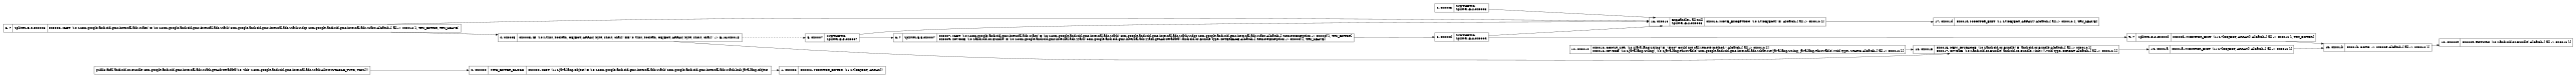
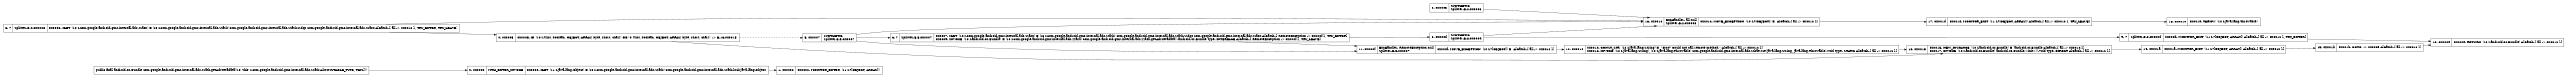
  digraph {
    rankdir=LR
    node [shape=record]
-   n1 [label="{0\:\ 0x0000|MTH_ENTER_BLOCK\l|0x0000: IGET  (r1 I:java.lang.Object) = (r3 I:com.google.android.gms.internal.ads.zzatk) com.google.android.gms.internal.ads.zzatk.lock java.lang.Object \l}"]
+   n1 [label="{0\:\ 0x0000|MTH_ENTER_INVOKE\l|0x0000: IGET  (r1 I:java.lang.Object) = (r3 I:com.google.android.gms.internal.ads.zzatk) com.google.android.gms.internal.ads.zzatk.lock java.lang.Object \l}"]
    n2 [label="{1\:\ 0x0002|0x0002: MONITOR_ENTER  (r1 I:?[OBJECT, ARRAY]) \l}"]
    n3 [label="{2\:\ 0x0003|SYNTHETIC\lSplitter:B:2:0x0003\l}"]
    n4 [label="{16\:\ 0x001c|ExcHandler: all null\lSplitter:B:2:0x0003\l|0x001c: MOVE_EXCEPTION  (r0 I:?[OBJECT]) =  A[Catch:\{ all \-\> 0x001c \}]\l}"]
    n5 [label="{3\:\ ?|Splitter:B:4:0x0003\l|0x0003: IGET  (r0 I:com.google.android.gms.internal.ads.zzasx) = (r3 I:com.google.android.gms.internal.ads.zzatk) com.google.android.gms.internal.ads.zzatk.zzdqs com.google.android.gms.internal.ads.zzasx A[Catch:\{ all \-\> 0x001c \}, TRY_ENTER, TRY_LEAVE]\l}"]
    n6 [label="{4\:\ 0x0005|0x0005: IF  (r0 I:?[int, boolean, OBJECT, ARRAY, byte, short, char]) == (0 ?[int, boolean, OBJECT, ARRAY, byte, short, char])  \-\> B:13:0x0015 \l}"]
    n7 [label="{17\:\ 0x001d|0x001d: MONITOR_EXIT  (r1 I:?[OBJECT, ARRAY]) A[Catch:\{ all \-\> 0x001c \}, TRY_LEAVE]\l}"]
    n8 [label="{5\:\ 0x0007|SYNTHETIC\lSplitter:B:5:0x0007\l}"]
    n9 [label="{13\:\ 0x0015|0x0015: NEW_INSTANCE  (r0 I:android.os.Bundle) =  android.os.Bundle A[Catch:\{ all \-\> 0x001c \}]\l0x0017: INVOKE  (r0 I:android.os.Bundle) android.os.Bundle.\<init\>():void type: DIRECT A[Catch:\{ all \-\> 0x001c \}]\l}"]
    n10 [label="{6\:\ ?|Splitter:B:5:0x0007\l|0x0007: IGET  (r0 I:com.google.android.gms.internal.ads.zzasx) = (r3 I:com.google.android.gms.internal.ads.zzatk) com.google.android.gms.internal.ads.zzatk.zzdqs com.google.android.gms.internal.ads.zzasx A[Catch:\{ RemoteException \-\> 0x000f \}, TRY_ENTER]\l0x0009: INVOKE  (r0 I:android.os.Bundle) = (r0 I:com.google.android.gms.internal.ads.zzasx) com.google.android.gms.internal.ads.zzasx.getAdMetadata():android.os.Bundle type: INTERFACE A[Catch:\{ RemoteException \-\> 0x000f \}, TRY_LEAVE]\l}"]
+   n11 [label="{11\:\ 0x000f|ExcHandler: RemoteException null\lSplitter:B:5:0x0007\l|0x000f: MOVE_EXCEPTION  (r0 I:?[OBJECT]) =  A[Catch:\{ all \-\> 0x001c \}]\l}"]
    n12 [label="{14\:\ 0x001a|0x001a: MONITOR_EXIT  (r1 I:?[OBJECT, ARRAY]) A[Catch:\{ all \-\> 0x001c \}]\l}"]
    n13 [label="{8\:\ 0x000d|SYNTHETIC\lSplitter:B:8:0x000d\l}"]
    n14 [label="{12\:\ 0x0010|0x0010: CONST_STR  (r2 I:java.lang.String) =  \"#007 Could not call remote method.\" A[Catch:\{ all \-\> 0x001c \}]\l0x0012: INVOKE  (r2 I:java.lang.String), (r0 I:java.lang.Throwable) com.google.android.gms.internal.ads.zzbae.zze(java.lang.String, java.lang.Throwable):void type: STATIC A[Catch:\{ all \-\> 0x001c \}]\l}"]
    n15 [label="{9\:\ ?|Splitter:B:8:0x000d\l|0x000d: MONITOR_EXIT  (r1 I:?[OBJECT, ARRAY]) A[Catch:\{ all \-\> 0x001c \}, TRY_ENTER]\l}"]
    n16 [label="{10\:\ 0x000e|0x000e: RETURN  (r0 I:android.os.Bundle) A[Catch:\{ all \-\> 0x001c \}]\l}"]
    n17 [label="{15\:\ 0x001b|0x001b: GOTO  \-\> 0x000e A[Catch:\{ all \-\> 0x001c \}]\l}"]
+   n18 [label="{18\:\ 0x001e|0x001e: THROW  (r0 I:java.lang.Throwable) \l}"]
    n19 [label="{public final android.os.Bundle com.google.android.gms.internal.ads.zzatk.getAdMetadata((r3 'this' I:com.google.android.gms.internal.ads.zzatk A[IMMUTABLE_TYPE, THIS])) }"]
    n1 -> n2
    n3 -> n4
    n4 -> n7
    n5 -> n4
    n5 -> n6
    n6 -> n8 [style=dashed]
    n6 -> n9
+   n7 -> n18
    n8 -> n4
    n8 -> n10
+   n8 -> n11
    n9 -> n12
+   n10 -> n11
    n10 -> n13
+   n11 -> n14
    n12 -> n17
    n13 -> n4
    n13 -> n15
    n14 -> n9
-   n15 -> n17
+   n15 -> n16
    n17 -> n16
    n19 -> n1
  }
